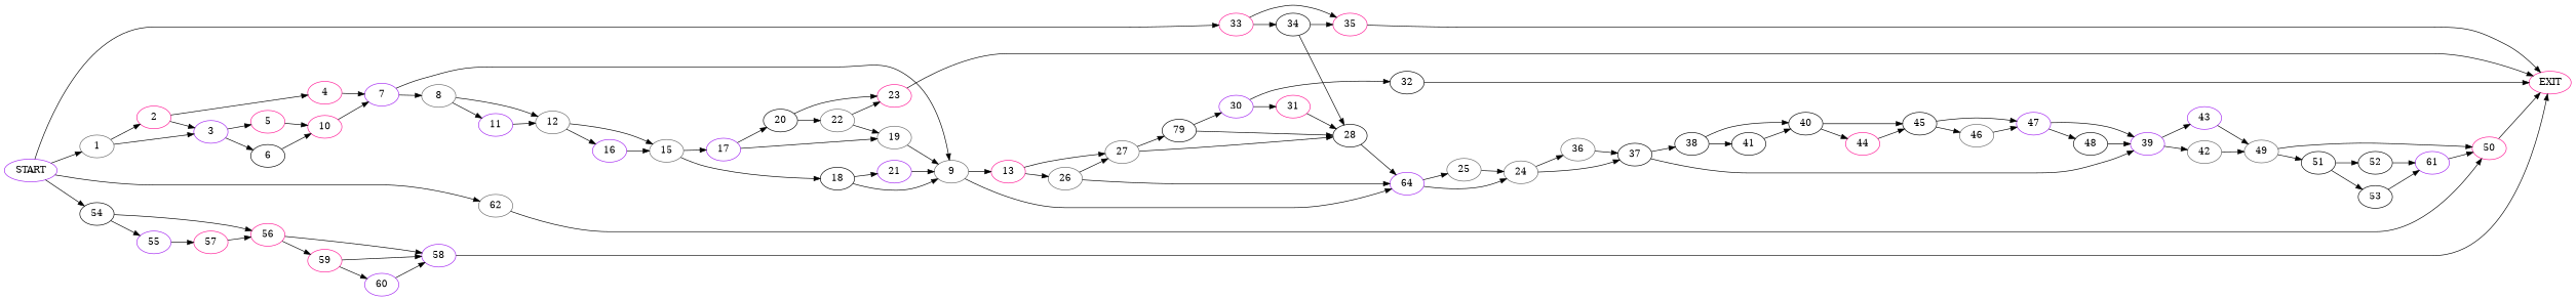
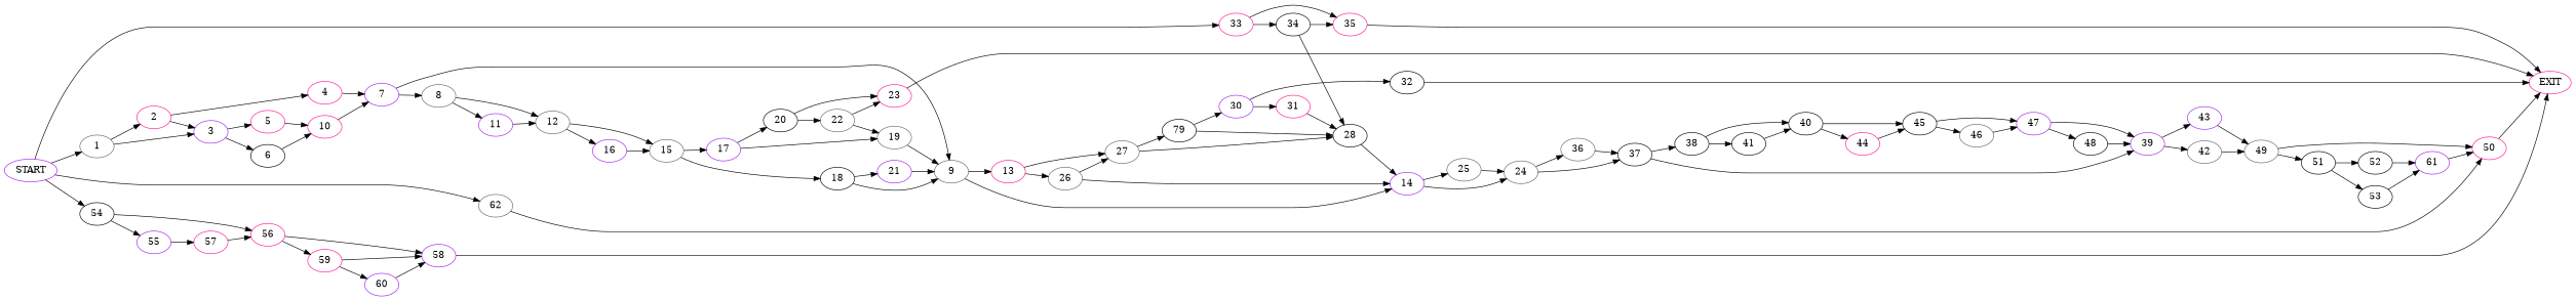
  digraph {
    rankdir=LR
    node [color=black]
    n1 [color=purple label=START]
    1 [color=gray40]
    33 [color=deeppink]
    54
    62 [color=gray40]
    2 [color=deeppink]
    3 [color=purple]
    34
    35 [color=deeppink]
    55 [color=purple]
    56 [color=deeppink]
    50 [color=deeppink]
    n13 [color=deeppink label=EXIT]
    4 [color=deeppink]
    5 [color=deeppink]
    6
    7 [color=purple]
    10 [color=deeppink]
    8 [color=gray40]
    9 [color=gray40]
    11 [color=purple]
    12 [color=gray40]
    13 [color=deeppink]
-   14 [color=purple label=64]
+   14 [color=purple]
    15 [color=gray40]
    16 [color=purple]
    26 [color=gray40]
    27 [color=gray40]
    24 [color=gray40]
    25 [color=gray40]
    17 [color=purple]
    18
    28
    n34 [label=79]
    36 [color=gray40]
    37
    19 [color=gray40]
    20
    21 [color=purple]
    22 [color=gray40]
    23 [color=deeppink]
    38
    39 [color=purple]
    30 [color=purple]
    31 [color=deeppink]
    32
    40
    41
    42 [color=gray40]
    43 [color=purple]
    44 [color=deeppink]
    45
    49 [color=gray40]
    46 [color=gray40]
    47 [color=purple]
    51
    48
    52
    53
    61 [color=purple]
    57 [color=deeppink]
    58 [color=purple]
    59 [color=deeppink]
    60 [color=purple]
    n1 -> 1
    n1 -> 33
    n1 -> 54
    n1 -> 62
    1 -> 2
    1 -> 3
    33 -> 34
    33 -> 35
    54 -> 55
    54 -> 56
    62 -> 50
    2 -> 3
    2 -> 4
    3 -> 5
    3 -> 6
    34 -> 35
    34 -> 28
    35 -> n13
    55 -> 57
    56 -> 58
    56 -> 59
    50 -> n13
    4 -> 7
    5 -> 10
    6 -> 10
    7 -> 8
    7 -> 9
    10 -> 7
    8 -> 11
    8 -> 12
    9 -> 13
    9 -> 14
    11 -> 12
    12 -> 15
    12 -> 16
    13 -> 26
    13 -> 27
    14 -> 24
    14 -> 25
    15 -> 17
    15 -> 18
    16 -> 15
    26 -> 14
    26 -> 27
    27 -> 28
    27 -> n34
    24 -> 36
    24 -> 37
    25 -> 24
    17 -> 19
    17 -> 20
    18 -> 9
    18 -> 21
    28 -> 14
    n34 -> 28
    n34 -> 30
    36 -> 37
    37 -> 38
    37 -> 39
    19 -> 9
    20 -> 22
    20 -> 23
    21 -> 9
    22 -> 19
    22 -> 23
    23 -> n13
    38 -> 40
    38 -> 41
    39 -> 42
    39 -> 43
    30 -> 31
    30 -> 32
    31 -> 28
    32 -> n13
    40 -> 44
    40 -> 45
    41 -> 40
    42 -> 49
    43 -> 49
    44 -> 45
    45 -> 46
    45 -> 47
    49 -> 50
    49 -> 51
    46 -> 47
    47 -> 39
    47 -> 48
    51 -> 52
    51 -> 53
    48 -> 39
    52 -> 61
    53 -> 61
    61 -> 50
    57 -> 56
    58 -> n13
    59 -> 58
    59 -> 60
    60 -> 58
  }
